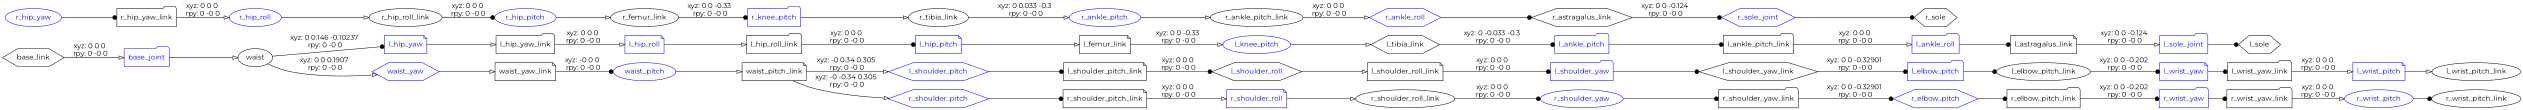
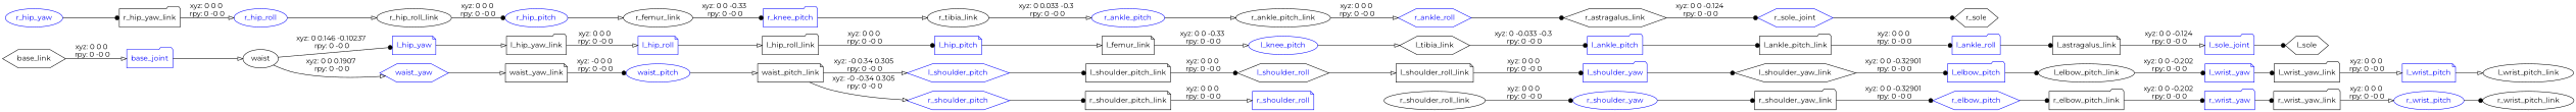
  digraph {
    fontname=Montserrat
    rankdir=LR
    node [fontname=Montserrat shape=ellipse]
    edge [arrowhead=dot fontname=Montserrat]
    n1 [label=base_link shape=hexagon]
    base_joint [color=blue fontcolor=blue shape=folder]
    n3 [label=waist]
    l_hip_yaw [color=blue fontcolor=blue shape=note]
    waist_yaw [color=blue fontcolor=blue shape=hexagon]
    n6 [label=l_hip_yaw_link shape=folder]
    r_hip_yaw [color=blue fontcolor=blue]
    n8 [label=r_hip_yaw_link shape=folder]
    n9 [label=waist_yaw_link shape=note]
    l_hip_roll [color=blue fontcolor=blue shape=note]
    n11 [label=l_hip_roll_link shape=folder]
    l_hip_pitch [color=blue fontcolor=blue shape=note]
    n13 [label=l_femur_link shape=note]
    l_knee_pitch [color=blue fontcolor=blue]
    n15 [label=l_tibia_link shape=hexagon]
    l_ankle_pitch [color=blue fontcolor=blue shape=folder]
    n17 [label=l_ankle_pitch_link shape=folder]
    l_ankle_roll [color=blue fontcolor=blue shape=folder]
    n19 [label=l_astragalus_link shape=note]
    l_sole_joint [color=blue fontcolor=blue shape=folder]
    n21 [label=l_sole shape=hexagon]
    r_hip_roll [color=blue fontcolor=blue]
    n23 [label=r_hip_roll_link]
    r_hip_pitch [color=blue fontcolor=blue]
    n25 [label=r_femur_link]
    r_knee_pitch [color=blue fontcolor=blue shape=folder]
    n27 [label=r_tibia_link]
    r_ankle_pitch [color=blue fontcolor=blue]
    n29 [label=r_ankle_pitch_link]
    r_ankle_roll [color=blue fontcolor=blue shape=hexagon]
    n31 [label=r_astragalus_link shape=hexagon]
-   r_sole_joint [color=blue fontcolor=blue shape=hexagon]
+   r_sole_joint [color=blue fontcolor=black shape=hexagon]
    n33 [label=r_sole shape=hexagon]
    waist_pitch [color=blue fontcolor=blue]
    n35 [label=waist_pitch_link shape=note]
    l_shoulder_pitch [color=blue fontcolor=blue shape=hexagon]
    r_shoulder_pitch [color=blue fontcolor=blue shape=hexagon]
    n38 [label=l_shoulder_pitch_link shape=note]
    n39 [label=r_shoulder_pitch_link shape=note]
    l_shoulder_roll [color=black fontcolor=blue shape=hexagon]
    n41 [label=l_shoulder_roll_link shape=note]
    l_shoulder_yaw [color=blue fontcolor=blue shape=folder]
    n43 [label=l_shoulder_yaw_link shape=hexagon]
    l_elbow_pitch [color=blue fontcolor=blue shape=folder]
    n45 [label=l_elbow_pitch_link]
    l_wrist_yaw [color=blue fontcolor=blue shape=note]
    n47 [label=l_wrist_yaw_link shape=folder]
    l_wrist_pitch [color=blue fontcolor=blue shape=note]
    n49 [label=l_wrist_pitch_link]
    r_shoulder_roll [color=blue fontcolor=blue shape=note]
    n51 [label=r_shoulder_roll_link]
    r_shoulder_yaw [color=blue fontcolor=blue]
    n53 [label=r_shoulder_yaw_link shape=folder]
    r_elbow_pitch [color=blue fontcolor=blue shape=hexagon]
    n55 [label=r_elbow_pitch_link shape=folder]
    r_wrist_yaw [color=blue fontcolor=blue shape=folder]
    n57 [label=r_wrist_yaw_link shape=folder]
    r_wrist_pitch [color=blue fontcolor=blue]
    n59 [label=r_wrist_pitch_link]
    n1 -> base_joint [arrowhead=onormal label="xyz: 0 0 0 \nrpy: 0 -0 0"]
    base_joint -> n3 [arrowhead=onormal]
    n3 -> l_hip_yaw [label="xyz: 0 0.146 -0.10237 \nrpy: 0 -0 0"]
    n3 -> waist_yaw [arrowhead=onormal label="xyz: 0 0 0.1907 \nrpy: 0 -0 0"]
    l_hip_yaw -> n6 [arrowhead=onormal]
    waist_yaw -> n9 [arrowhead=onormal]
    n6 -> l_hip_roll [arrowhead=onormal label="xyz: 0 0 0 \nrpy: 0 -0 0"]
    r_hip_yaw -> n8
    n8 -> r_hip_roll [arrowhead=onormal label="xyz: 0 0 0 \nrpy: 0 -0 0"]
    n9 -> waist_pitch [label="xyz: -0 0 0 \nrpy: 0 -0 0"]
    l_hip_roll -> n11 [arrowhead=onormal]
    n11 -> l_hip_pitch [label="xyz: 0 0 0 \nrpy: 0 -0 0"]
    l_hip_pitch -> n13 [arrowhead=onormal]
    n13 -> l_knee_pitch [arrowhead=onormal label="xyz: 0 0 -0.33 \nrpy: 0 -0 0"]
    l_knee_pitch -> n15 [arrowhead=onormal]
    n15 -> l_ankle_pitch [label="xyz: 0 -0.033 -0.3 \nrpy: 0 -0 0"]
    l_ankle_pitch -> n17
-   n17 -> l_ankle_roll [arrowhead=onormal label="xyz: 0 0 0 \nrpy: 0 -0 0"]
+   n17 -> l_ankle_roll [label="xyz: 0 0 0 \nrpy: 0 -0 0"]
    l_ankle_roll -> n19
    n19 -> l_sole_joint [arrowhead=onormal label="xyz: 0 0 -0.124 \nrpy: 0 -0 0"]
    l_sole_joint -> n21
    r_hip_roll -> n23 [arrowhead=onormal]
    n23 -> r_hip_pitch [label="xyz: 0 0 0 \nrpy: 0 -0 0"]
    r_hip_pitch -> n25 [arrowhead=onormal]
    n25 -> r_knee_pitch [label="xyz: 0 0 -0.33 \nrpy: 0 -0 0"]
    r_knee_pitch -> n27 [arrowhead=onormal]
    n27 -> r_ankle_pitch [arrowhead=onormal label="xyz: 0 0.033 -0.3 \nrpy: 0 -0 0"]
    r_ankle_pitch -> n29 [arrowhead=onormal]
    n29 -> r_ankle_roll [arrowhead=onormal label="xyz: 0 0 0 \nrpy: 0 -0 0"]
    r_ankle_roll -> n31
    n31 -> r_sole_joint [label="xyz: 0 0 -0.124 \nrpy: 0 -0 0"]
    r_sole_joint -> n33
    waist_pitch -> n35 [arrowhead=onormal]
    n35 -> l_shoulder_pitch [arrowhead=onormal label="xyz: -0 0.34 0.305 \nrpy: 0 -0 0"]
    n35 -> r_shoulder_pitch [arrowhead=onormal label="xyz: -0 -0.34 0.305 \nrpy: 0 -0 0"]
    l_shoulder_pitch -> n38
    r_shoulder_pitch -> n39
    n38 -> l_shoulder_roll [label="xyz: 0 0 0 \nrpy: 0 -0 0"]
    n39 -> r_shoulder_roll [arrowhead=onormal label="xyz: 0 0 0 \nrpy: 0 -0 0"]
    l_shoulder_roll -> n41 [arrowhead=onormal]
    n41 -> l_shoulder_yaw [label="xyz: 0 0 0 \nrpy: 0 -0 0"]
    l_shoulder_yaw -> n43
    n43 -> l_elbow_pitch [label="xyz: 0 0 -0.32901 \nrpy: 0 -0 0"]
    l_elbow_pitch -> n45
    n45 -> l_wrist_yaw [label="xyz: 0 0 -0.202 \nrpy: 0 -0 0"]
    l_wrist_yaw -> n47
    n47 -> l_wrist_pitch [arrowhead=onormal label="xyz: 0 0 0 \nrpy: 0 -0 0"]
    l_wrist_pitch -> n49 [arrowhead=onormal]
-   r_shoulder_roll -> n51 [arrowhead=onormal]
    n51 -> r_shoulder_yaw [label="xyz: 0 0 0 \nrpy: 0 -0 0"]
    r_shoulder_yaw -> n53
    n53 -> r_elbow_pitch [label="xyz: 0 0 -0.32901 \nrpy: 0 -0 0"]
    r_elbow_pitch -> n55
    n55 -> r_wrist_yaw [label="xyz: 0 0 -0.202 \nrpy: 0 -0 0"]
    r_wrist_yaw -> n57
    n57 -> r_wrist_pitch [arrowhead=onormal label="xyz: 0 0 0 \nrpy: 0 -0 0"]
    r_wrist_pitch -> n59
  }
